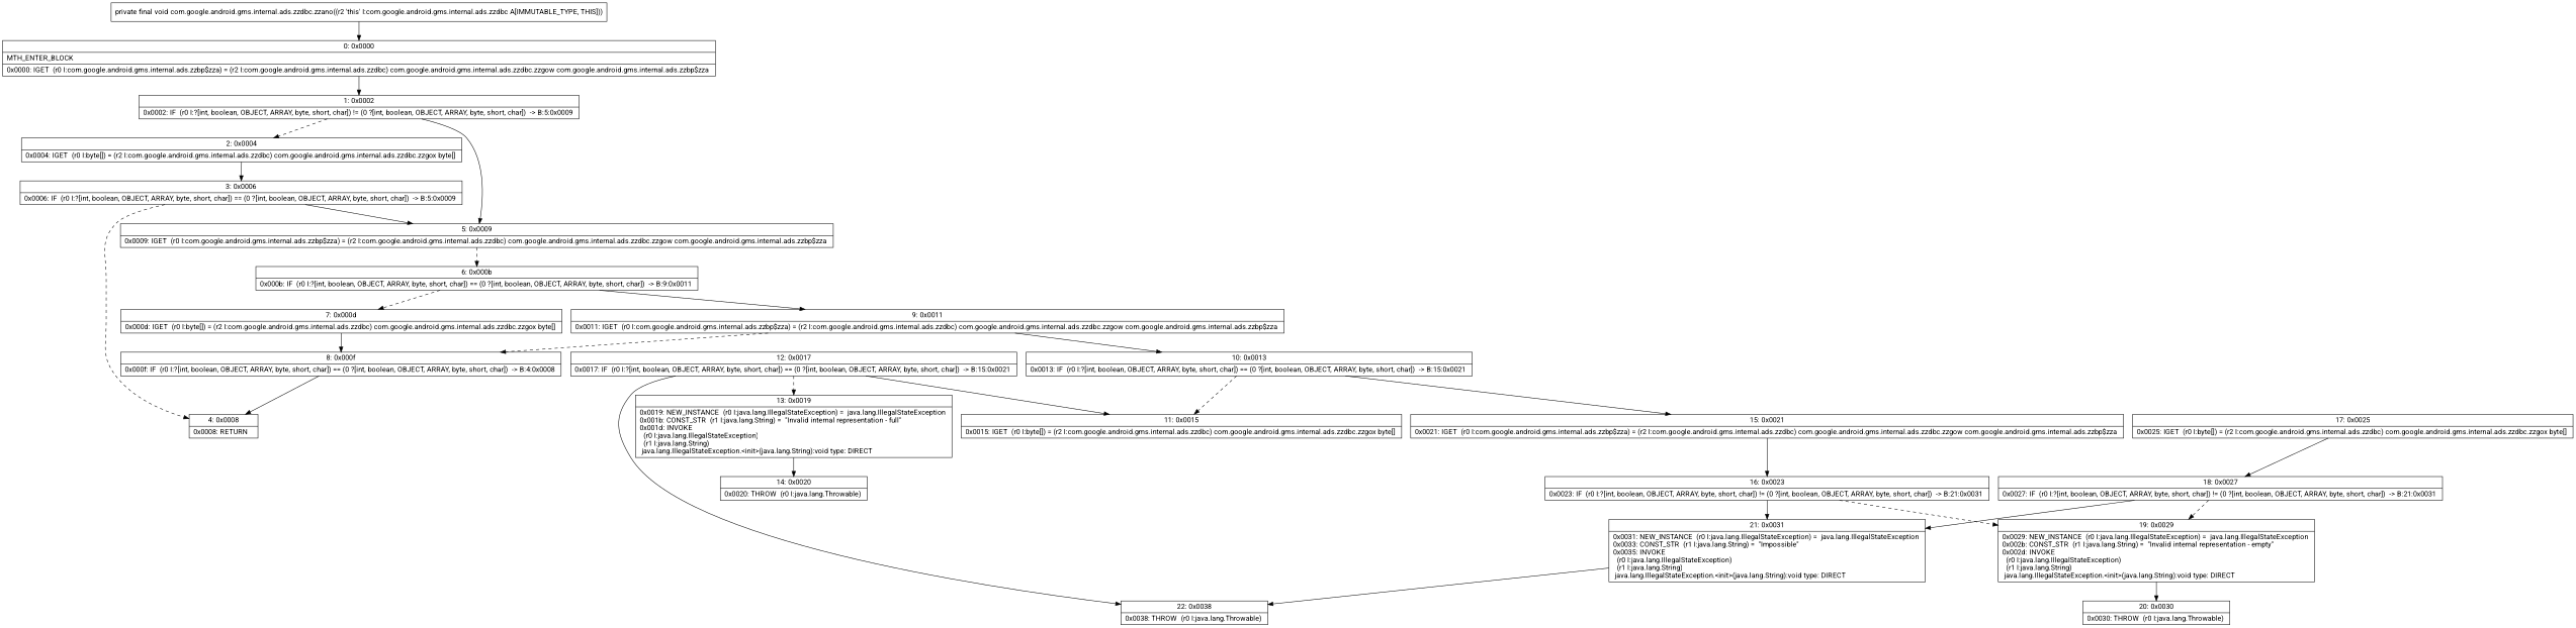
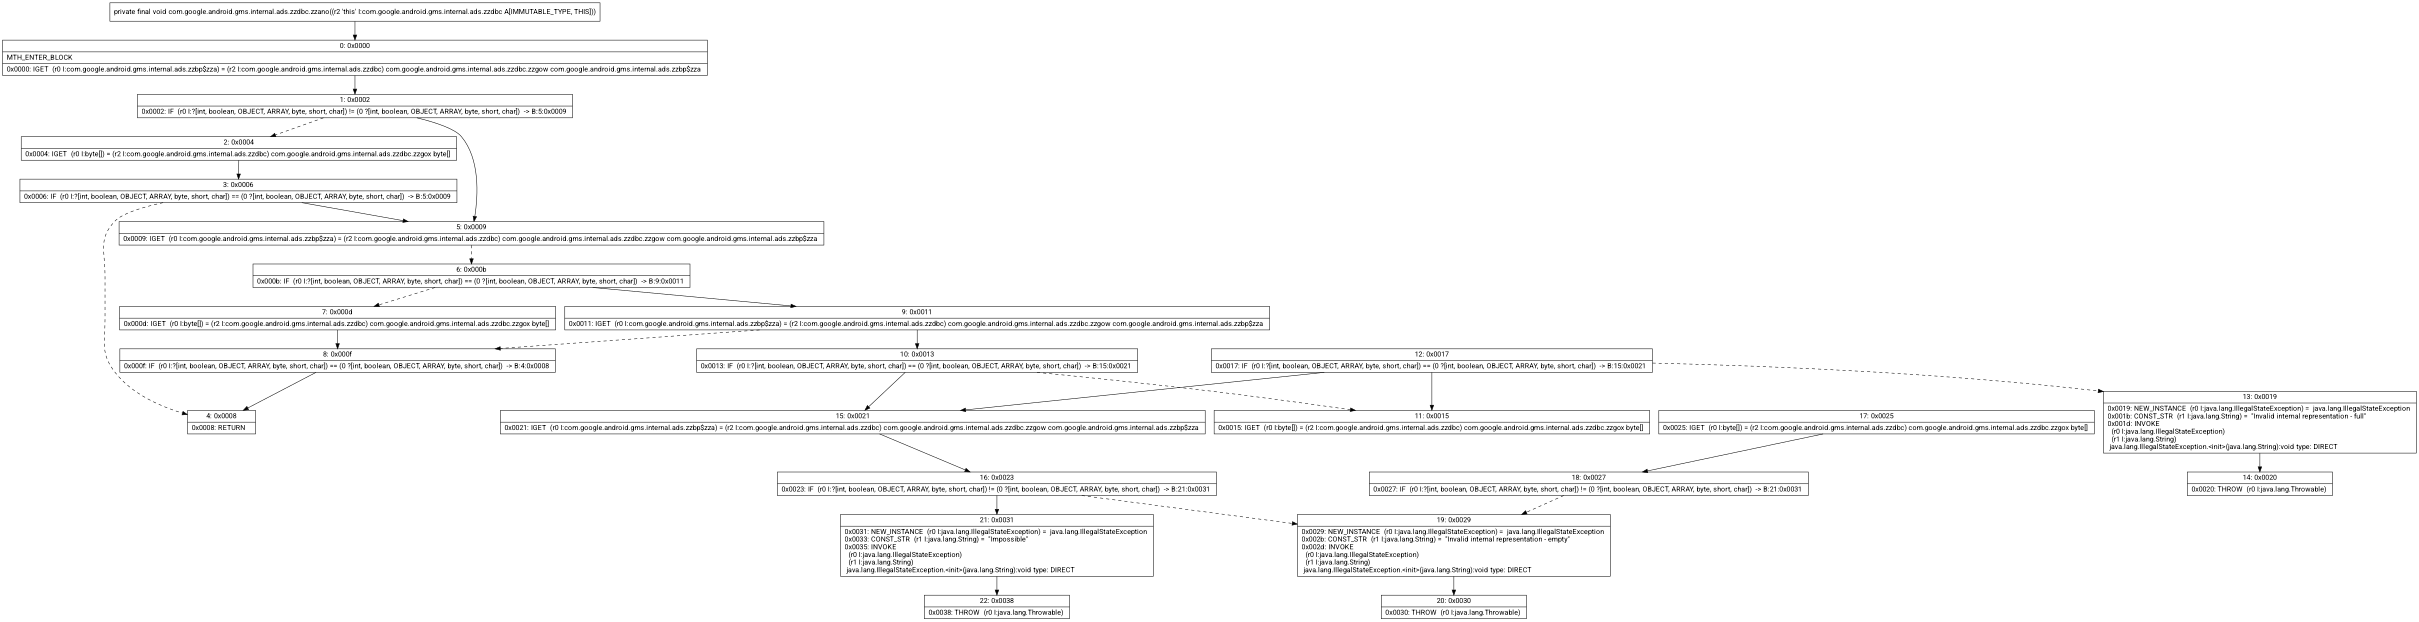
  digraph {
    fontname=Roboto
    node [fontname=Roboto shape=record]
    edge [fontname=Roboto]
    n1 [label="{0\:\ 0x0000|MTH_ENTER_BLOCK\l|0x0000: IGET  (r0 I:com.google.android.gms.internal.ads.zzbp$zza) = (r2 I:com.google.android.gms.internal.ads.zzdbc) com.google.android.gms.internal.ads.zzdbc.zzgow com.google.android.gms.internal.ads.zzbp$zza \l}"]
    n2 [label="{1\:\ 0x0002|0x0002: IF  (r0 I:?[int, boolean, OBJECT, ARRAY, byte, short, char]) != (0 ?[int, boolean, OBJECT, ARRAY, byte, short, char])  \-\> B:5:0x0009 \l}"]
    n3 [label="{2\:\ 0x0004|0x0004: IGET  (r0 I:byte[]) = (r2 I:com.google.android.gms.internal.ads.zzdbc) com.google.android.gms.internal.ads.zzdbc.zzgox byte[] \l}"]
    n4 [label="{5\:\ 0x0009|0x0009: IGET  (r0 I:com.google.android.gms.internal.ads.zzbp$zza) = (r2 I:com.google.android.gms.internal.ads.zzdbc) com.google.android.gms.internal.ads.zzdbc.zzgow com.google.android.gms.internal.ads.zzbp$zza \l}"]
    n5 [label="{3\:\ 0x0006|0x0006: IF  (r0 I:?[int, boolean, OBJECT, ARRAY, byte, short, char]) == (0 ?[int, boolean, OBJECT, ARRAY, byte, short, char])  \-\> B:5:0x0009 \l}"]
    n6 [label="{6\:\ 0x000b|0x000b: IF  (r0 I:?[int, boolean, OBJECT, ARRAY, byte, short, char]) == (0 ?[int, boolean, OBJECT, ARRAY, byte, short, char])  \-\> B:9:0x0011 \l}"]
    n7 [label="{4\:\ 0x0008|0x0008: RETURN   \l}"]
    n8 [label="{7\:\ 0x000d|0x000d: IGET  (r0 I:byte[]) = (r2 I:com.google.android.gms.internal.ads.zzdbc) com.google.android.gms.internal.ads.zzdbc.zzgox byte[] \l}"]
    n9 [label="{9\:\ 0x0011|0x0011: IGET  (r0 I:com.google.android.gms.internal.ads.zzbp$zza) = (r2 I:com.google.android.gms.internal.ads.zzdbc) com.google.android.gms.internal.ads.zzdbc.zzgow com.google.android.gms.internal.ads.zzbp$zza \l}"]
    n10 [label="{8\:\ 0x000f|0x000f: IF  (r0 I:?[int, boolean, OBJECT, ARRAY, byte, short, char]) == (0 ?[int, boolean, OBJECT, ARRAY, byte, short, char])  \-\> B:4:0x0008 \l}"]
    n11 [label="{10\:\ 0x0013|0x0013: IF  (r0 I:?[int, boolean, OBJECT, ARRAY, byte, short, char]) == (0 ?[int, boolean, OBJECT, ARRAY, byte, short, char])  \-\> B:15:0x0021 \l}"]
    n12 [label="{11\:\ 0x0015|0x0015: IGET  (r0 I:byte[]) = (r2 I:com.google.android.gms.internal.ads.zzdbc) com.google.android.gms.internal.ads.zzdbc.zzgox byte[] \l}"]
    n13 [label="{15\:\ 0x0021|0x0021: IGET  (r0 I:com.google.android.gms.internal.ads.zzbp$zza) = (r2 I:com.google.android.gms.internal.ads.zzdbc) com.google.android.gms.internal.ads.zzdbc.zzgow com.google.android.gms.internal.ads.zzbp$zza \l}"]
    n14 [label="{16\:\ 0x0023|0x0023: IF  (r0 I:?[int, boolean, OBJECT, ARRAY, byte, short, char]) != (0 ?[int, boolean, OBJECT, ARRAY, byte, short, char])  \-\> B:21:0x0031 \l}"]
    n15 [label="{12\:\ 0x0017|0x0017: IF  (r0 I:?[int, boolean, OBJECT, ARRAY, byte, short, char]) == (0 ?[int, boolean, OBJECT, ARRAY, byte, short, char])  \-\> B:15:0x0021 \l}"]
    n16 [label="{13\:\ 0x0019|0x0019: NEW_INSTANCE  (r0 I:java.lang.IllegalStateException) =  java.lang.IllegalStateException \l0x001b: CONST_STR  (r1 I:java.lang.String) =  \"Invalid internal representation \- full\" \l0x001d: INVOKE  \l  (r0 I:java.lang.IllegalStateException)\l  (r1 I:java.lang.String)\l java.lang.IllegalStateException.\<init\>(java.lang.String):void type: DIRECT \l}"]
    n17 [label="{14\:\ 0x0020|0x0020: THROW  (r0 I:java.lang.Throwable) \l}"]
    n18 [label="{21\:\ 0x0031|0x0031: NEW_INSTANCE  (r0 I:java.lang.IllegalStateException) =  java.lang.IllegalStateException \l0x0033: CONST_STR  (r1 I:java.lang.String) =  \"Impossible\" \l0x0035: INVOKE  \l  (r0 I:java.lang.IllegalStateException)\l  (r1 I:java.lang.String)\l java.lang.IllegalStateException.\<init\>(java.lang.String):void type: DIRECT \l}"]
    n19 [label="{19\:\ 0x0029|0x0029: NEW_INSTANCE  (r0 I:java.lang.IllegalStateException) =  java.lang.IllegalStateException \l0x002b: CONST_STR  (r1 I:java.lang.String) =  \"Invalid internal representation \- empty\" \l0x002d: INVOKE  \l  (r0 I:java.lang.IllegalStateException)\l  (r1 I:java.lang.String)\l java.lang.IllegalStateException.\<init\>(java.lang.String):void type: DIRECT \l}"]
    n20 [label="{17\:\ 0x0025|0x0025: IGET  (r0 I:byte[]) = (r2 I:com.google.android.gms.internal.ads.zzdbc) com.google.android.gms.internal.ads.zzdbc.zzgox byte[] \l}"]
    n21 [label="{18\:\ 0x0027|0x0027: IF  (r0 I:?[int, boolean, OBJECT, ARRAY, byte, short, char]) != (0 ?[int, boolean, OBJECT, ARRAY, byte, short, char])  \-\> B:21:0x0031 \l}"]
    n22 [label="{22\:\ 0x0038|0x0038: THROW  (r0 I:java.lang.Throwable) \l}"]
    n23 [label="{20\:\ 0x0030|0x0030: THROW  (r0 I:java.lang.Throwable) \l}"]
    n24 [label="{private final void com.google.android.gms.internal.ads.zzdbc.zzano((r2 'this' I:com.google.android.gms.internal.ads.zzdbc A[IMMUTABLE_TYPE, THIS])) }"]
    n1 -> n2
    n2 -> n3 [style=dashed]
    n2 -> n4
    n3 -> n5
    n4 -> n6 [style=dashed]
    n5 -> n4
    n5 -> n7 [style=dashed]
    n6 -> n8 [style=dashed]
    n6 -> n9
    n8 -> n10
    n9 -> n10 [style=dashed]
    n9 -> n11
    n10 -> n7
    n11 -> n12 [style=dashed]
    n11 -> n13
    n13 -> n14
    n14 -> n18
    n14 -> n19 [style=dashed]
    n15 -> n12
-   n15 -> n22
+   n15 -> n13
    n15 -> n16 [style=dashed]
    n16 -> n17
    n18 -> n22
    n19 -> n23
    n20 -> n21
-   n21 -> n18
    n21 -> n19 [style=dashed]
    n24 -> n1
  }
